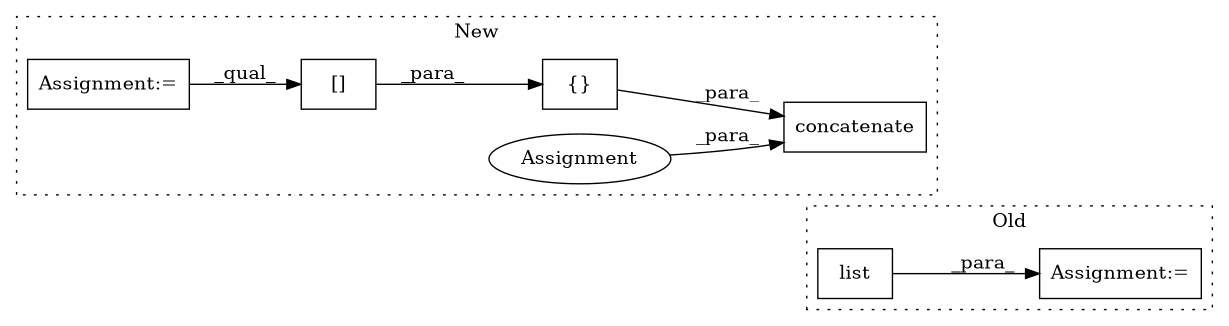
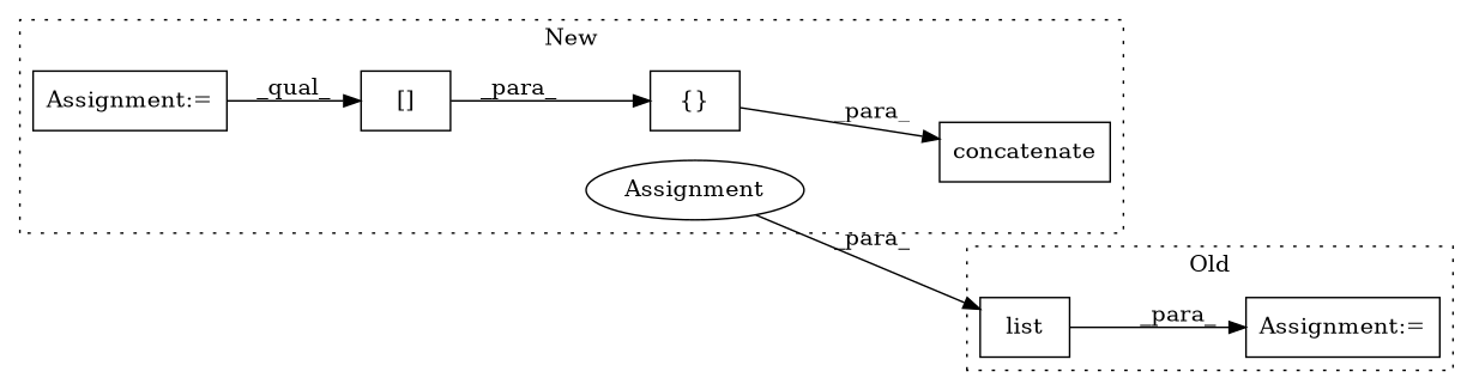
  digraph {
    rankdir=LR
    node [a=32 l=1 shape=box]
    n1 [l=6 label=list s=1625]
    n2 [a=7 label="Assignment:=" s=1624]
    n3 [l="12,1" label=concatenate s="2206,2304"]
    n4 [a=7 label="Assignment:=" s=1795]
    n5 [a=2 l="17,1" label="[]" s="2241,2300"]
    n6 [a=4 l="1,1" label="{}" s="2227,2301"]
    n7 [a=34 label=Assignment s=2303 shape=ellipse]
    subgraph cluster_1 {
      label=Old
      style=dotted
      n1
      n2
    }
    subgraph cluster_2 {
      label=New
      style=dotted
      n3
      n4
      n5
      n6
      n7
    }
    n1 -> n2 [label=_para_]
    n4 -> n5 [label=_qual_]
    n5 -> n6 [label=_para_]
    n6 -> n3 [label=_para_]
-   n7 -> n3 [label=_para_]
+   n7 -> n1 [label=_para_]
  }
